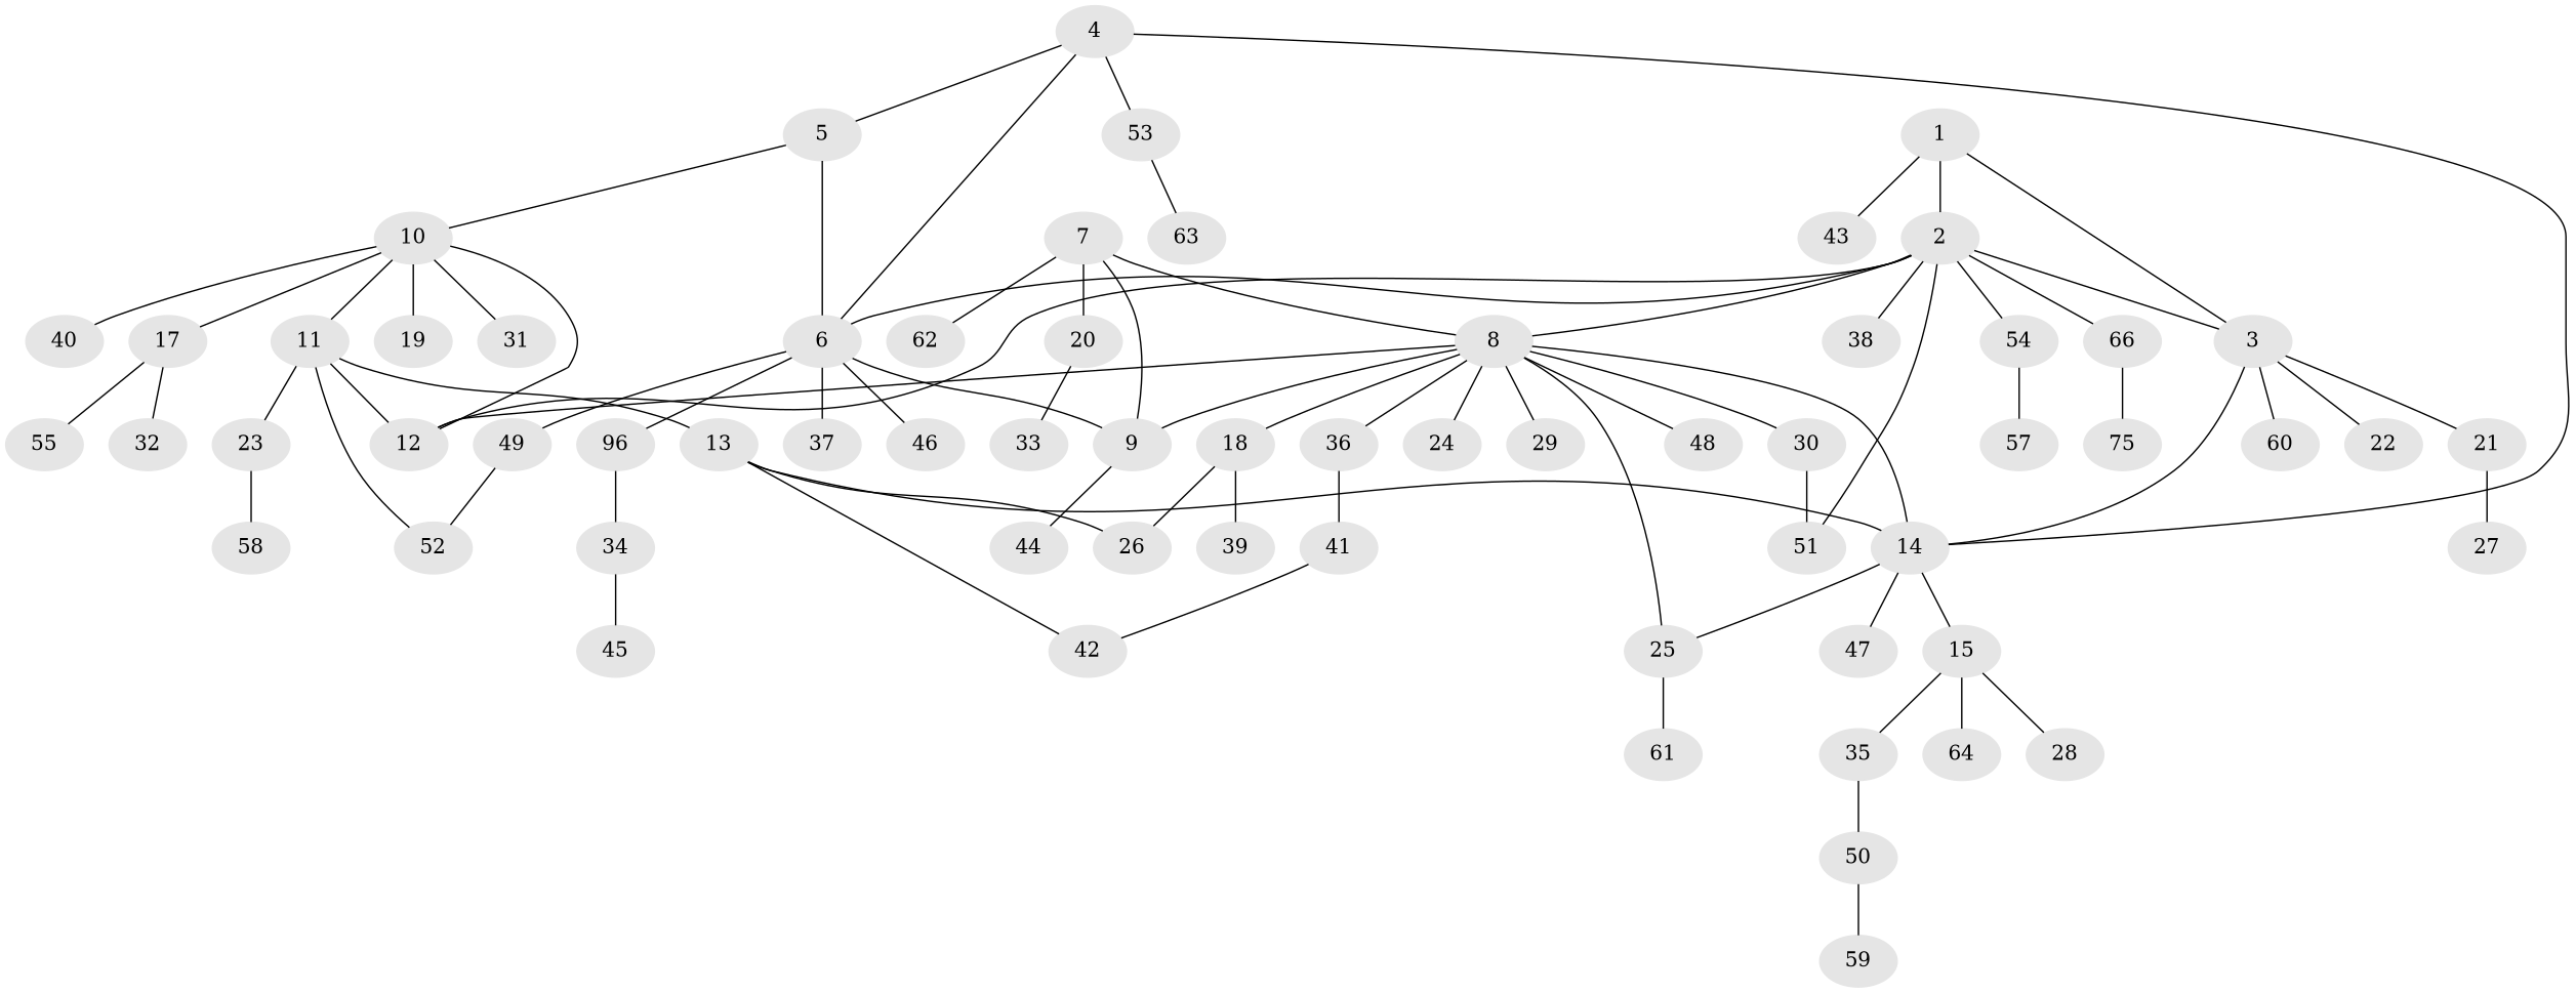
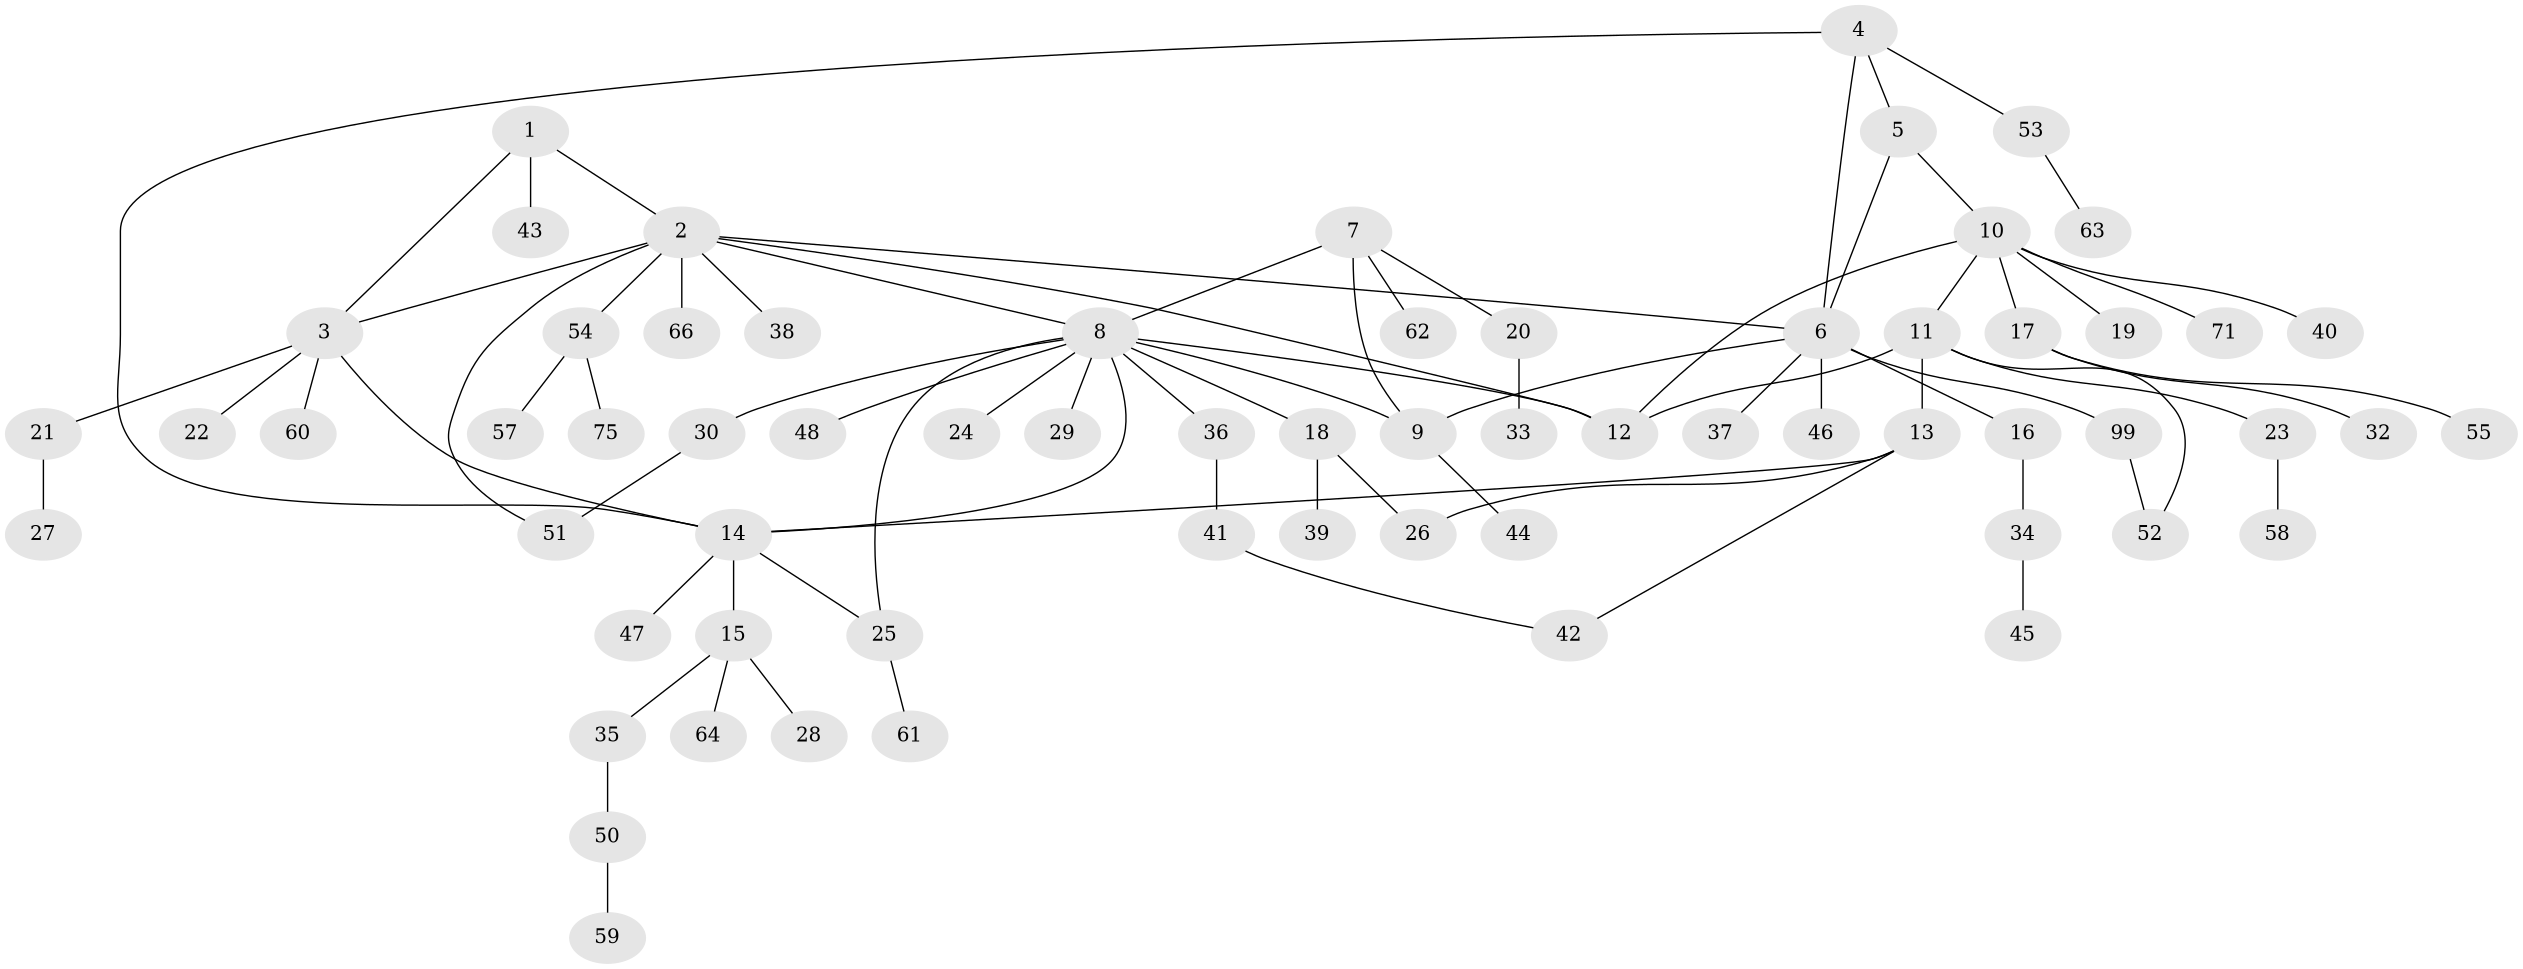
  graph {
    node [color=gray90 style=filled]
    1
    2
    3
    43
    6
    8
    12
    38
    51
    54
    66
    14
    21
    22
    60
    9
-   16 [label=96]
+   16
    37
    46
-   49
+   49 [label=99]
    18
    24
    25
    29
    30
    36
    48
    57
    n29 [label=75]
    15
    47
    27
    4
    5
    53
    10
    63
    11
    17
    19
-   31
+   31 [label=71]
    40
    44
    34
    52
    7
    20
    62
    33
    26
    39
    61
    41
    13
    23
    32
    55
    42
    58
    28
    35
    64
    50
    45
    59
    1 -- 2
    1 -- 3
    1 -- 43
    2 -- 3
    2 -- 6
    2 -- 8
    2 -- 12
    2 -- 38
    2 -- 51
    2 -- 54
    2 -- 66
    3 -- 14
    3 -- 21
    3 -- 22
    3 -- 60
    6 -- 9
    6 -- 16
    6 -- 37
    6 -- 46
    6 -- 49
    8 -- 12
    8 -- 14
    8 -- 9
    8 -- 18
    8 -- 24
    8 -- 25
    8 -- 29
    8 -- 30
    8 -- 36
    8 -- 48
    54 -- 57
-   66 -- n29
+   54 -- n29
    14 -- 25
    14 -- 15
    14 -- 47
    21 -- 27
    9 -- 44
    16 -- 34
    49 -- 52
    18 -- 26
    18 -- 39
    25 -- 61
    30 -- 51
    36 -- 41
    15 -- 28
    15 -- 35
    15 -- 64
    4 -- 6
    4 -- 14
    4 -- 5
    4 -- 53
    5 -- 6
    5 -- 10
    53 -- 63
    10 -- 12
    10 -- 11
    10 -- 17
    10 -- 19
    10 -- 31
    10 -- 40
    11 -- 12
    11 -- 52
    11 -- 13
    11 -- 23
    17 -- 32
    17 -- 55
    34 -- 45
    7 -- 8
    7 -- 9
    7 -- 20
    7 -- 62
    20 -- 33
    41 -- 42
    13 -- 14
    13 -- 26
    13 -- 42
    23 -- 58
    35 -- 50
    50 -- 59
  }
